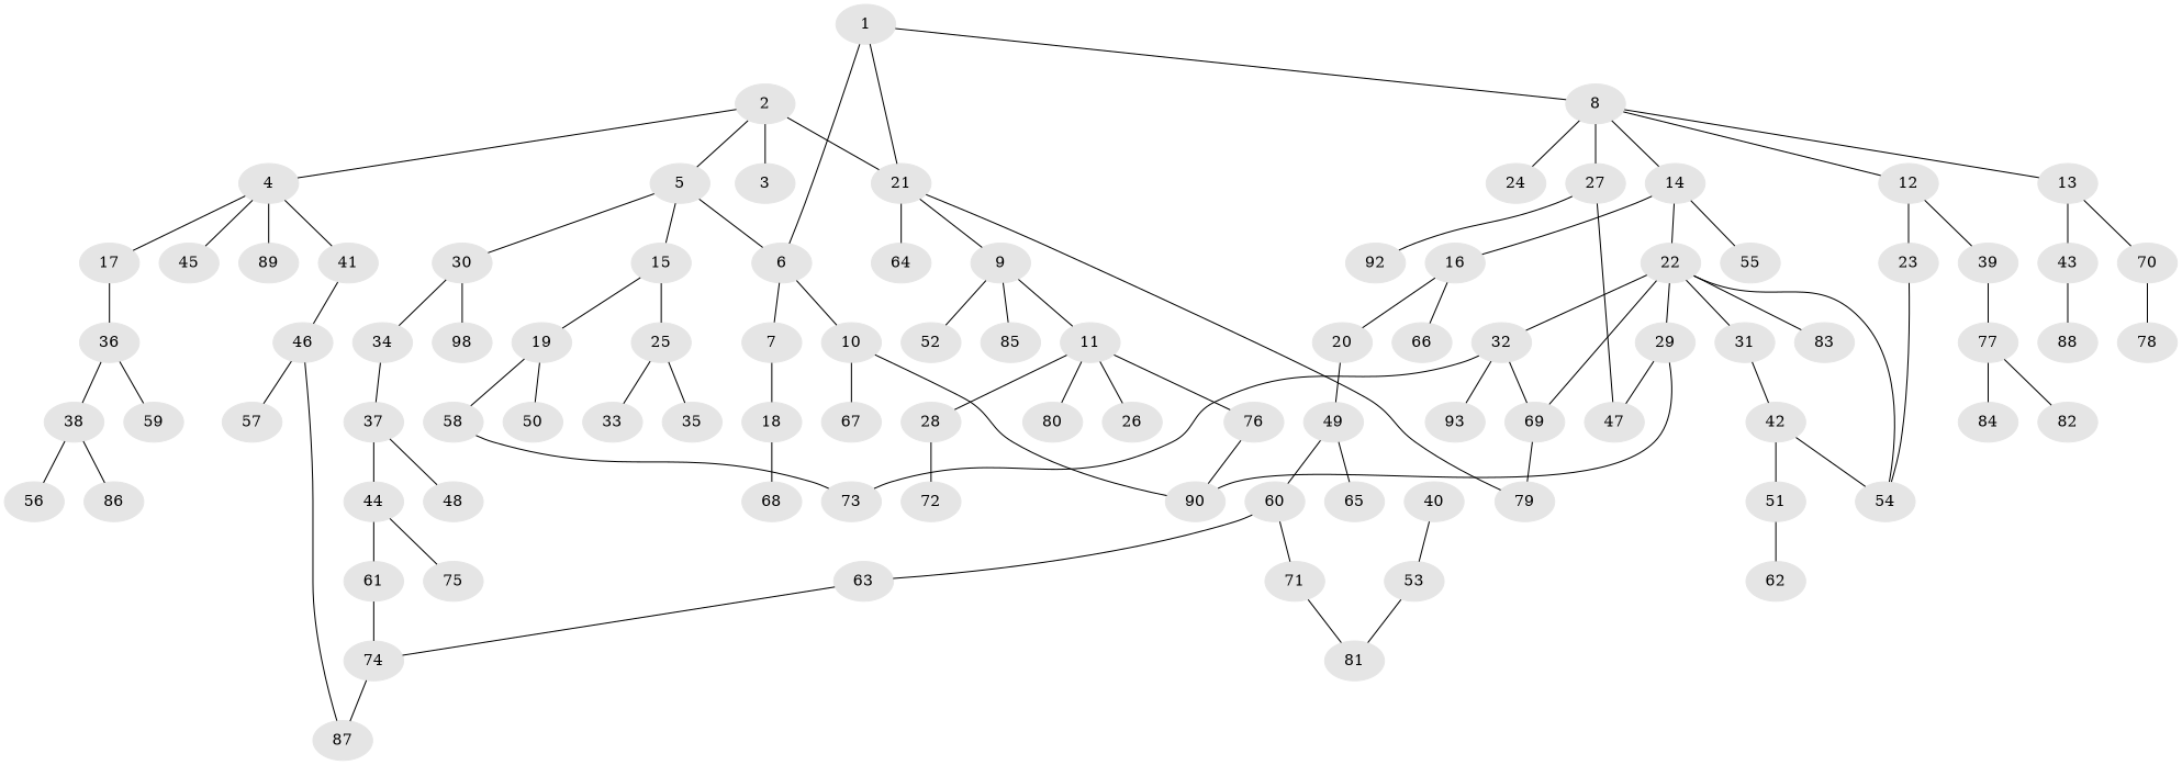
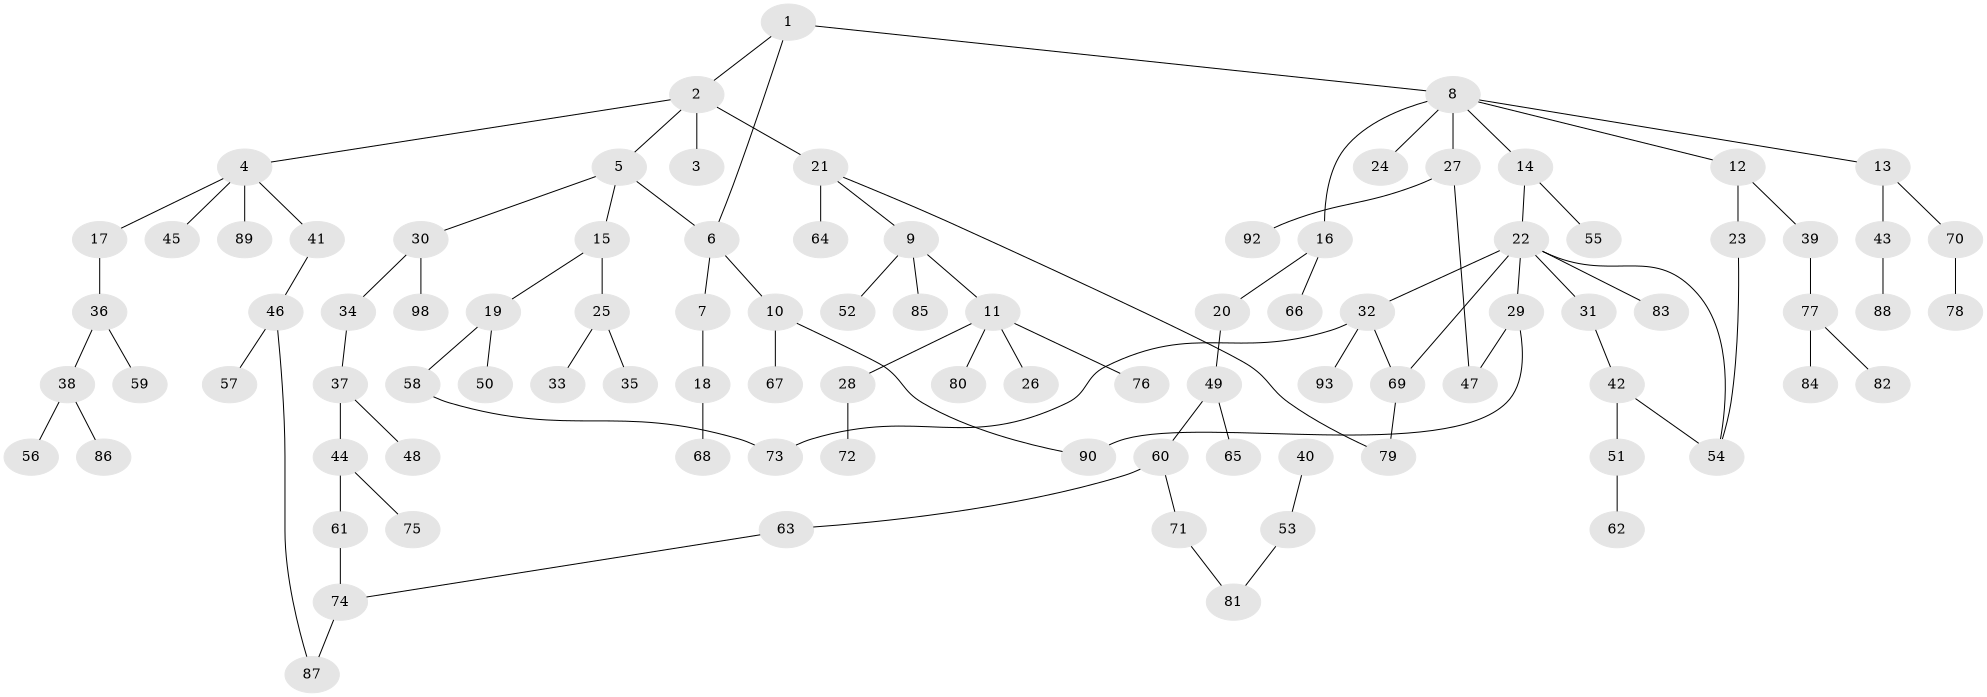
  graph {
    node [color=gray90 style=filled]
    1
    2
    6
    8
    3
    4
    5
    21
    7
    10
    12
    13
    14
    16
    24
    27
    17
    41
    45
    89
    15
    30
    9
    64
    79
    11
    52
    85
    36
    46
    19
    25
    34
    n34 [label=98]
    18
    67
    90
    68
    23
    39
    43
    70
    22
    55
    20
    66
    47
    92
    40
    53
    26
    28
    76
    80
    72
    54
    77
    88
    78
    29
    31
    32
    69
    83
    50
    58
    33
    35
    49
    38
    59
    73
    60
    65
    42
    93
    37
    51
    44
    48
    56
    86
    61
    75
    82
    84
    81
    57
    87
    62
    74
    63
    71
-   1 -- 21
+   1 -- 2
    1 -- 6
    1 -- 8
    2 -- 3
    2 -- 4
    2 -- 5
    2 -- 21
    6 -- 7
    6 -- 10
    8 -- 12
    8 -- 13
    8 -- 14
-   14 -- 16
+   8 -- 16
    8 -- 24
    8 -- 27
    4 -- 17
    4 -- 41
    4 -- 45
    4 -- 89
    5 -- 6
    5 -- 15
    5 -- 30
    21 -- 9
    21 -- 64
    21 -- 79
    7 -- 18
    10 -- 67
    10 -- 90
    12 -- 23
    12 -- 39
    13 -- 43
    13 -- 70
    14 -- 22
    14 -- 55
    16 -- 20
    16 -- 66
    27 -- 47
    27 -- 92
    17 -- 36
    41 -- 46
    15 -- 19
    15 -- 25
    30 -- 34
    30 -- n34
    9 -- 11
    9 -- 52
    9 -- 85
    11 -- 26
    11 -- 28
    11 -- 76
    11 -- 80
    36 -- 38
    36 -- 59
    46 -- 57
    46 -- 87
    19 -- 50
    19 -- 58
    25 -- 33
    25 -- 35
    34 -- 37
    18 -- 68
    23 -- 54
    39 -- 77
    43 -- 88
    70 -- 78
    22 -- 54
    22 -- 29
    22 -- 31
    22 -- 32
    22 -- 69
    22 -- 83
    20 -- 49
    40 -- 53
    53 -- 81
    28 -- 72
-   76 -- 90
    77 -- 82
    77 -- 84
    29 -- 90
    29 -- 47
    31 -- 42
    32 -- 69
    32 -- 73
    32 -- 93
    69 -- 79
    58 -- 73
    49 -- 60
    49 -- 65
    38 -- 56
    38 -- 86
    60 -- 63
    60 -- 71
    42 -- 54
    42 -- 51
    37 -- 44
    37 -- 48
    51 -- 62
    44 -- 61
    44 -- 75
    61 -- 74
    74 -- 87
    63 -- 74
    71 -- 81
  }
